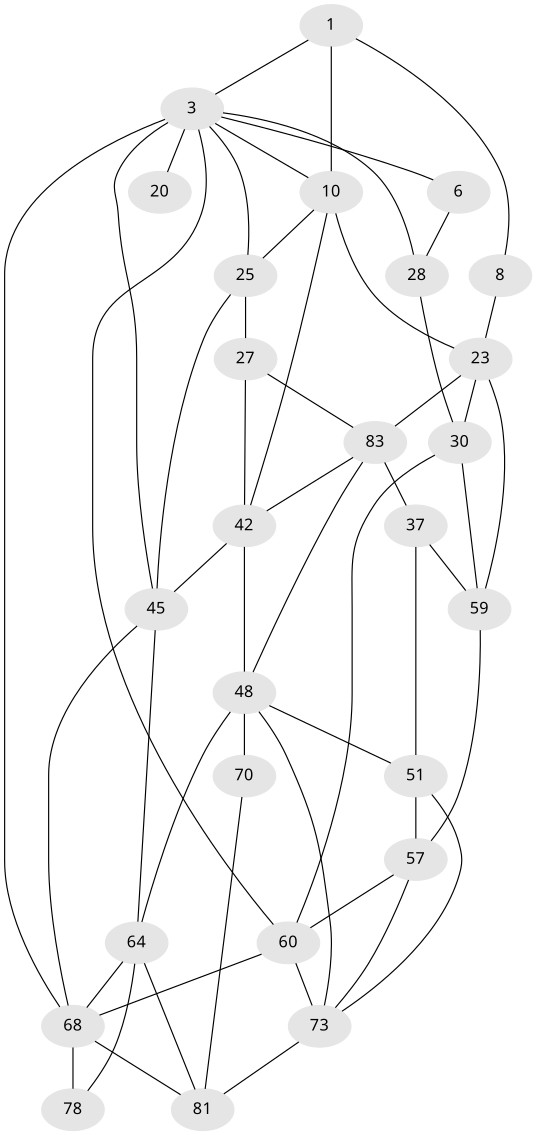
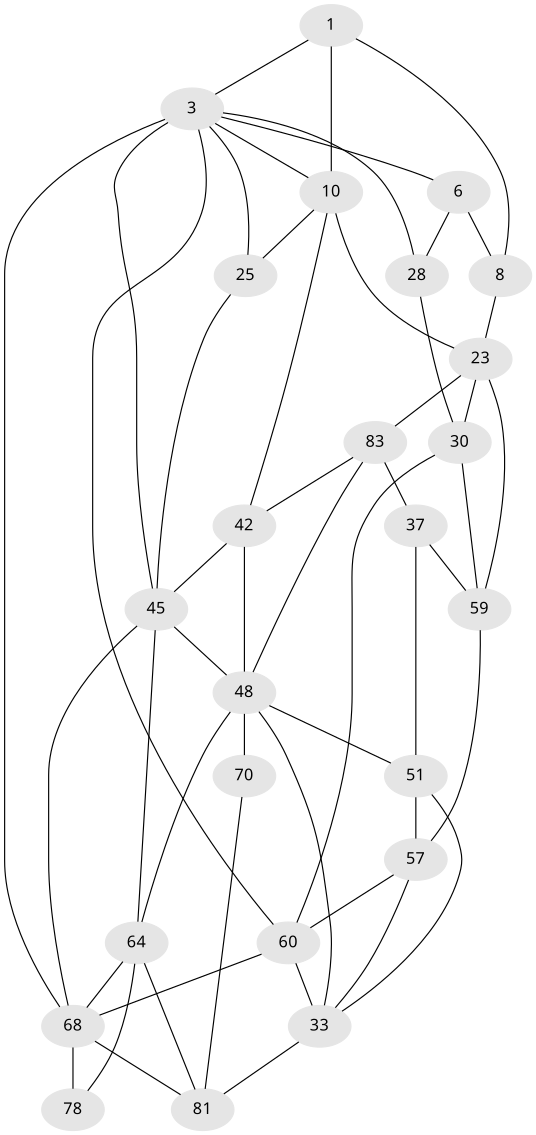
  graph {
    fontname="Noto Sans"
    node [color=gray90 fontname="Noto Sans" style=filled]
    edge [fontname="Noto Sans"]
    1 [super="+2+7"]
    3 [super="+4+13"]
    8
    10 [super="+11"]
    6 [super="+9"]
-   20
    25 [super="+35"]
    28
    45 [super="+46+54"]
    60 [super="+61"]
    68 [super="+80+69"]
    23 [super="+24"]
    42 [super="+47"]
-   27 [super="+32"]
    30 [super="+31"]
    48 [super="+55+49"]
    64 [super="+65"]
-   73 [super="+74"]
+   73 [super="+74" label=33]
    78
    81 [super="+82"]
    n21 [label=83 super="+34+40"]
    n22 [label=59 super="+52"]
    37 [super="+38+41"]
    57 [super="+58+72"]
    51 [super="+53"]
    70
    1 -- 3
    1 -- 8
    1 -- 10 [weight=2]
    3 -- 10
    3 -- 6
-   3 -- 20 [weight=3]
    3 -- 25
    3 -- 28
    3 -- 45 [weight=2]
    3 -- 60
    3 -- 68
    8 -- 23
    10 -- 25
    10 -- 23
    10 -- 42 [weight=2]
+   6 -- 8
    6 -- 28
    25 -- 45
-   25 -- 27
    28 -- 30
    45 -- 68
+   45 -- 48
    45 -- 64
    60 -- 68
    60 -- 73 [weight=2]
    68 -- 78 [weight=2]
    68 -- 81
    23 -- 30
    23 -- n21
    23 -- n22
    42 -- 45
    42 -- 48
-   27 -- 42
-   27 -- n21
    30 -- 60
    30 -- n22
    48 -- 64
    48 -- 73
    48 -- 51
    48 -- 70 [weight=2]
    64 -- 68
    64 -- 78
    64 -- 81
    73 -- 81
    n21 -- 42
    n21 -- 48
    n21 -- 37 [weight=2]
    n22 -- 57
    37 -- n22
    37 -- 51 [weight=2]
    57 -- 60
    57 -- 73
    51 -- 73
    51 -- 57
    70 -- 81
  }
